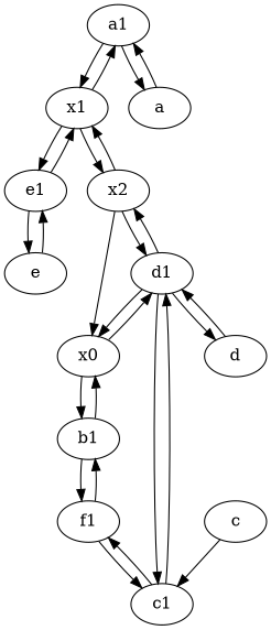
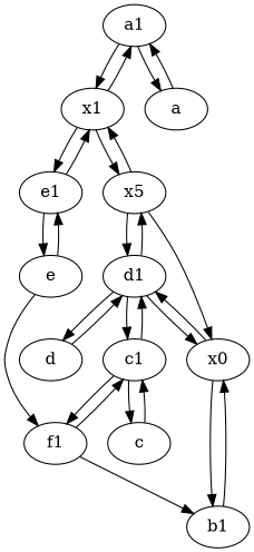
  digraph {
    a1
    x1
    a
    e1
-   x2
+   x2 [label=x5]
    e
    x0
    d1
    b1
    c1
    d
    f1
    c
    a1 -> x1
    a1 -> a
    x1 -> a1
    x1 -> e1
    x1 -> x2
    a -> a1
    e1 -> x1
    e1 -> e
    x2 -> x1
    x2 -> x0
    x2 -> d1
    e -> e1
    x0 -> d1
    x0 -> b1
    d1 -> x2
    d1 -> x0
    d1 -> c1
    d1 -> d
    b1 -> x0
-   b1 -> f1
+   e -> f1
    c1 -> d1
    c1 -> f1
+   c1 -> c
    d -> d1
    f1 -> b1
    f1 -> c1
    c -> c1
  }
